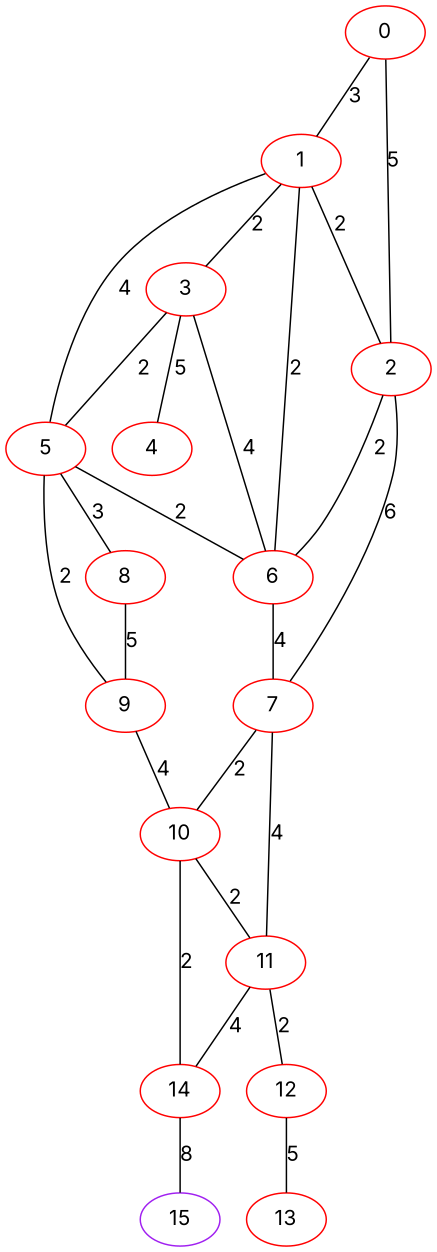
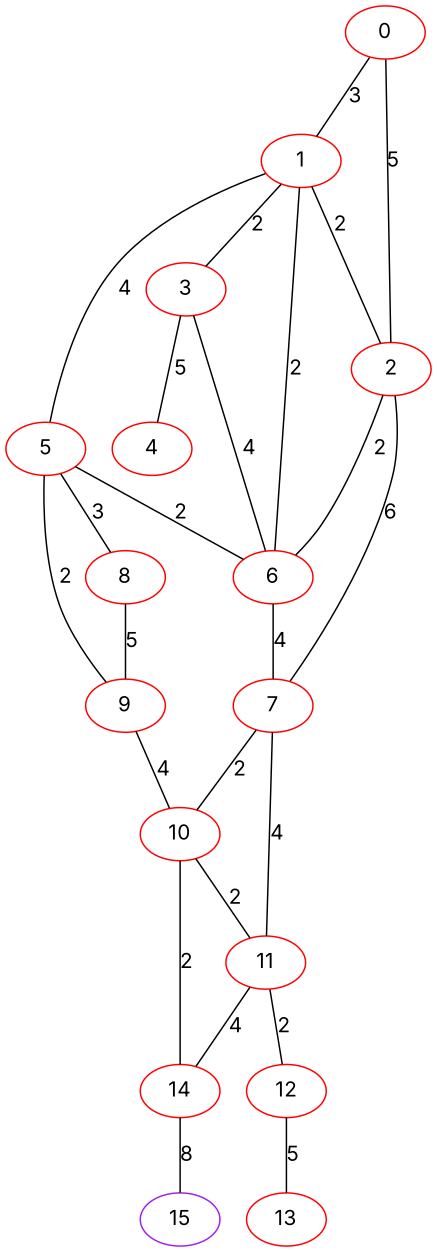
  graph {
    fontname=Inter
    node [color=red fontname=Inter weight=1]
    edge [fontname=Inter]
    0
    1
    2
    3
    5
    6
    7
    4
    8
    9
    10
    11
    14
    12
    13
    15 [color=purple weight=4]
    0 -- 1 [label=3]
    0 -- 2 [label=5]
    1 -- 2 [label=2]
    1 -- 3 [label=2]
    1 -- 5 [label=4]
    1 -- 6 [label=2]
    2 -- 6 [label=2]
    2 -- 7 [label=6]
-   3 -- 5 [label=2]
    3 -- 6 [label=4]
    3 -- 4 [label=5]
    5 -- 6 [label=2]
    5 -- 8 [label=3]
    5 -- 9 [label=2]
    6 -- 7 [label=4]
    7 -- 10 [label=2]
    7 -- 11 [label=4]
    8 -- 9 [label=5]
    9 -- 10 [label=4]
    10 -- 11 [label=2]
    10 -- 14 [label=2]
    11 -- 14 [label=4]
    11 -- 12 [label=2]
    14 -- 15 [label=8]
    12 -- 13 [label=5]
  }
